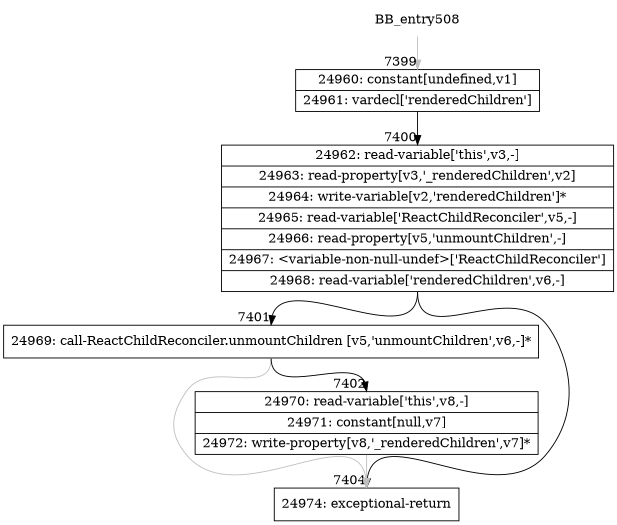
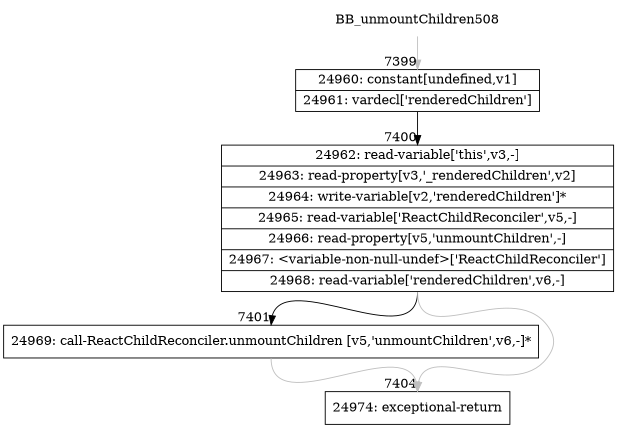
  digraph {
    rankdir=TD
    node [shape=record]
    edge [color=gray headport=n tailport=s]
-   BB_entry508 [shape=none]
+   BB_entry508 [shape=none label=BB_unmountChildren508]
    n2 [label="{24960: constant[undefined,v1]|24961: vardecl['renderedChildren']}"]
    n3 [label="{24962: read-variable['this',v3,-]|24963: read-property[v3,'_renderedChildren',v2]|24964: write-variable[v2,'renderedChildren']*|24965: read-variable['ReactChildReconciler',v5,-]|24966: read-property[v5,'unmountChildren',-]|24967: \<variable-non-null-undef\>['ReactChildReconciler']|24968: read-variable['renderedChildren',v6,-]}"]
    n4 [label="{24969: call-ReactChildReconciler.unmountChildren [v5,'unmountChildren',v6,-]*}"]
    n5 [label="{24974: exceptional-return}"]
-   n6 [label="{24970: read-variable['this',v8,-]|24971: constant[null,v7]|24972: write-property[v8,'_renderedChildren',v7]*}"]
    BB_entry508 -> n2 [headlabel="    7399"]
    n2 -> n3 [headlabel="      7400" color=""]
    n3 -> n4 [headlabel="      7401" color=""]
-   n3 -> n5 [color=black headlabel="      7404"]
+   n3 -> n5 [headlabel="      7404"]
    n4 -> n5
-   n4 -> n6 [headlabel="      7402" color=""]
-   n6 -> n5
  }
